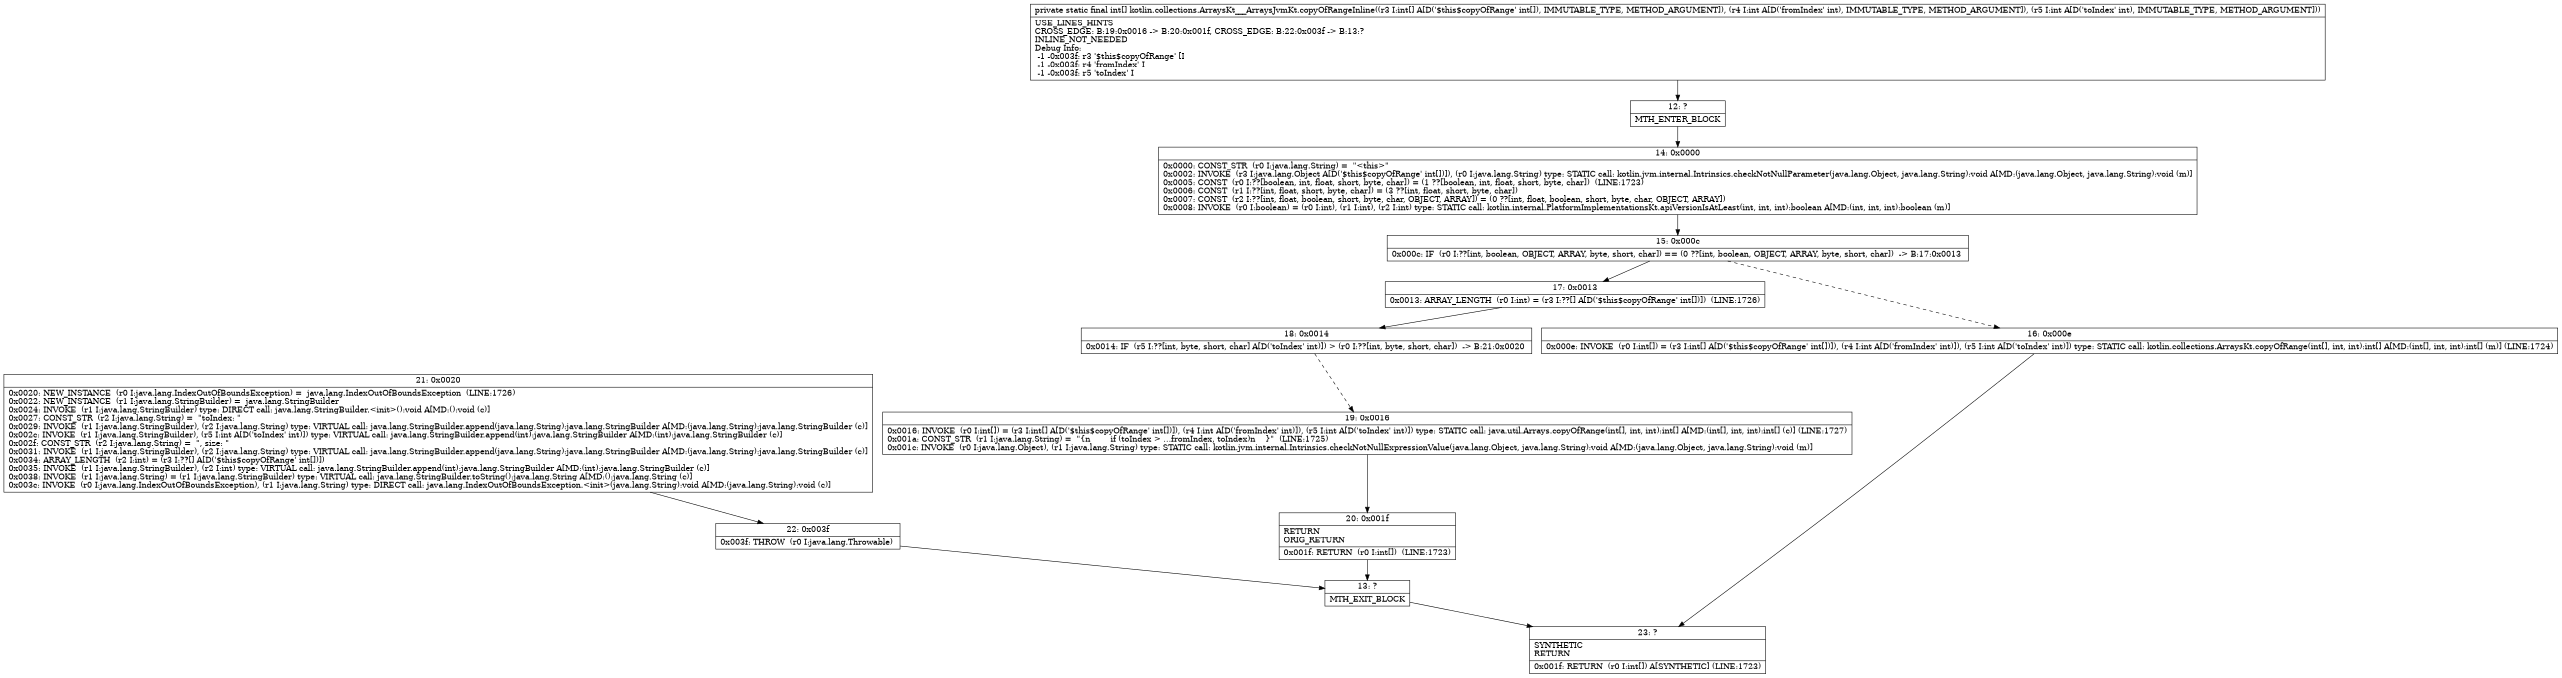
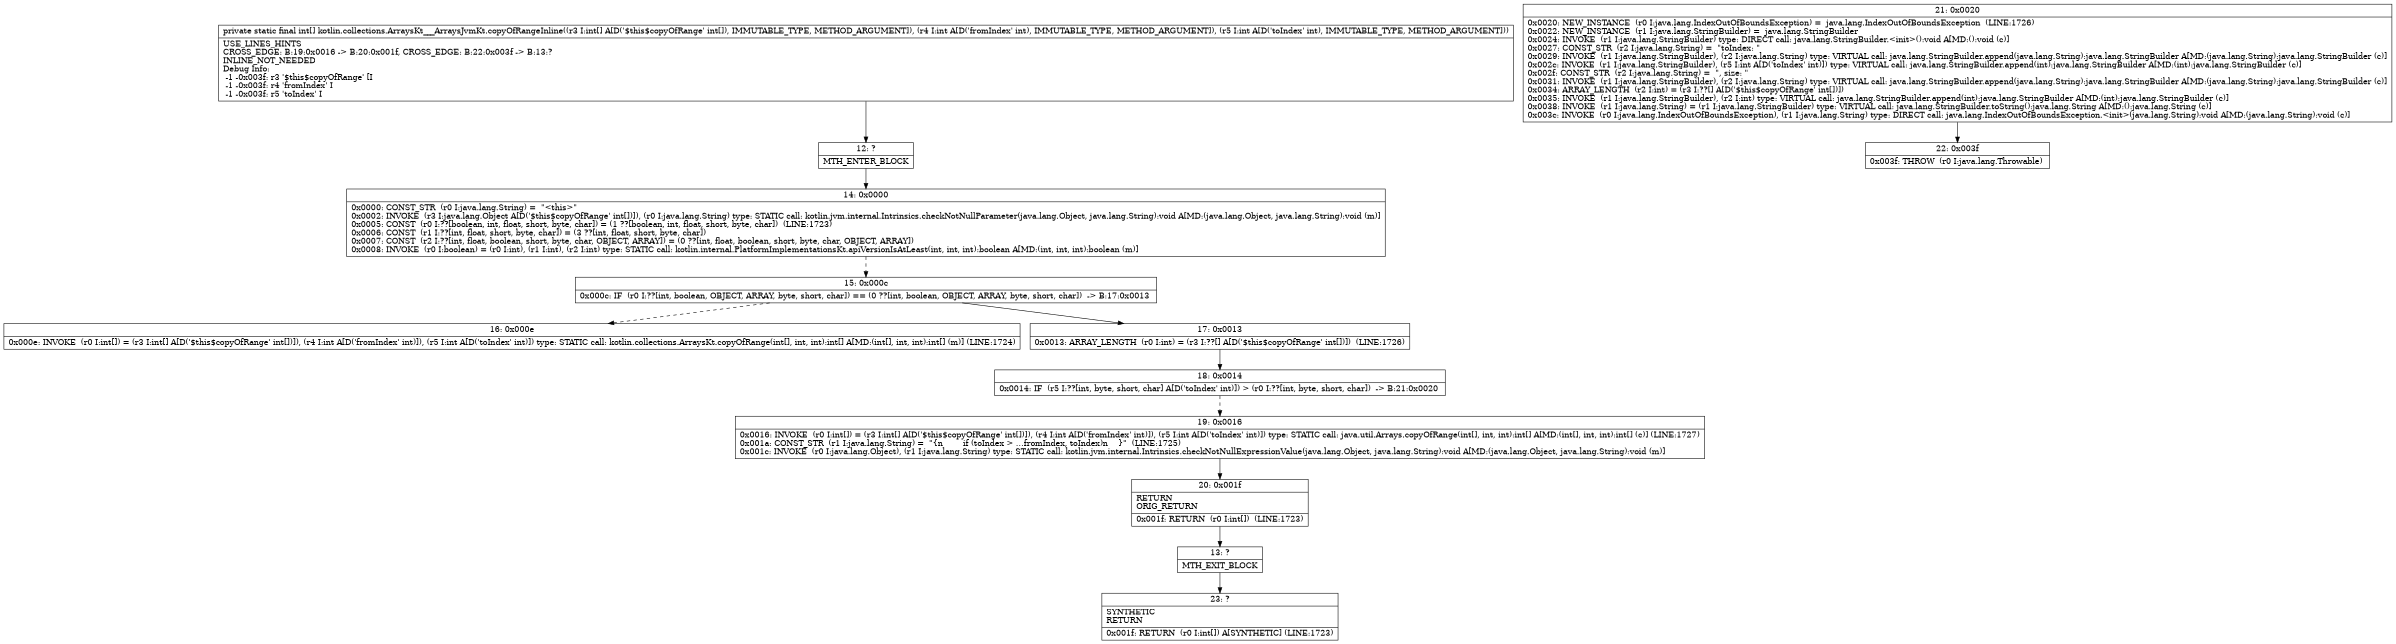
  digraph {
    node [shape=record]
    n1 [label="{12\:\ ?|MTH_ENTER_BLOCK\l}"]
    n2 [label="{14\:\ 0x0000|0x0000: CONST_STR  (r0 I:java.lang.String) =  \"\<this\>\" \l0x0002: INVOKE  (r3 I:java.lang.Object A[D('$this$copyOfRange' int[])]), (r0 I:java.lang.String) type: STATIC call: kotlin.jvm.internal.Intrinsics.checkNotNullParameter(java.lang.Object, java.lang.String):void A[MD:(java.lang.Object, java.lang.String):void (m)]\l0x0005: CONST  (r0 I:??[boolean, int, float, short, byte, char]) = (1 ??[boolean, int, float, short, byte, char])  (LINE:1723)\l0x0006: CONST  (r1 I:??[int, float, short, byte, char]) = (3 ??[int, float, short, byte, char]) \l0x0007: CONST  (r2 I:??[int, float, boolean, short, byte, char, OBJECT, ARRAY]) = (0 ??[int, float, boolean, short, byte, char, OBJECT, ARRAY]) \l0x0008: INVOKE  (r0 I:boolean) = (r0 I:int), (r1 I:int), (r2 I:int) type: STATIC call: kotlin.internal.PlatformImplementationsKt.apiVersionIsAtLeast(int, int, int):boolean A[MD:(int, int, int):boolean (m)]\l}"]
    n3 [label="{15\:\ 0x000c|0x000c: IF  (r0 I:??[int, boolean, OBJECT, ARRAY, byte, short, char]) == (0 ??[int, boolean, OBJECT, ARRAY, byte, short, char])  \-\> B:17:0x0013 \l}"]
    n4 [label="{16\:\ 0x000e|0x000e: INVOKE  (r0 I:int[]) = (r3 I:int[] A[D('$this$copyOfRange' int[])]), (r4 I:int A[D('fromIndex' int)]), (r5 I:int A[D('toIndex' int)]) type: STATIC call: kotlin.collections.ArraysKt.copyOfRange(int[], int, int):int[] A[MD:(int[], int, int):int[] (m)] (LINE:1724)\l}"]
    n5 [label="{17\:\ 0x0013|0x0013: ARRAY_LENGTH  (r0 I:int) = (r3 I:??[] A[D('$this$copyOfRange' int[])])  (LINE:1726)\l}"]
    n6 [label="{23\:\ ?|SYNTHETIC\lRETURN\l|0x001f: RETURN  (r0 I:int[]) A[SYNTHETIC] (LINE:1723)\l}"]
    n7 [label="{18\:\ 0x0014|0x0014: IF  (r5 I:??[int, byte, short, char] A[D('toIndex' int)]) \> (r0 I:??[int, byte, short, char])  \-\> B:21:0x0020 \l}"]
    n8 [label="{13\:\ ?|MTH_EXIT_BLOCK\l}"]
    n9 [label="{19\:\ 0x0016|0x0016: INVOKE  (r0 I:int[]) = (r3 I:int[] A[D('$this$copyOfRange' int[])]), (r4 I:int A[D('fromIndex' int)]), (r5 I:int A[D('toIndex' int)]) type: STATIC call: java.util.Arrays.copyOfRange(int[], int, int):int[] A[MD:(int[], int, int):int[] (c)] (LINE:1727)\l0x001a: CONST_STR  (r1 I:java.lang.String) =  \"\{n        if (toIndex \> …fromIndex, toIndex)n    \}\"  (LINE:1725)\l0x001c: INVOKE  (r0 I:java.lang.Object), (r1 I:java.lang.String) type: STATIC call: kotlin.jvm.internal.Intrinsics.checkNotNullExpressionValue(java.lang.Object, java.lang.String):void A[MD:(java.lang.Object, java.lang.String):void (m)]\l}"]
    n10 [label="{20\:\ 0x001f|RETURN\lORIG_RETURN\l|0x001f: RETURN  (r0 I:int[])  (LINE:1723)\l}"]
    n11 [label="{21\:\ 0x0020|0x0020: NEW_INSTANCE  (r0 I:java.lang.IndexOutOfBoundsException) =  java.lang.IndexOutOfBoundsException  (LINE:1726)\l0x0022: NEW_INSTANCE  (r1 I:java.lang.StringBuilder) =  java.lang.StringBuilder \l0x0024: INVOKE  (r1 I:java.lang.StringBuilder) type: DIRECT call: java.lang.StringBuilder.\<init\>():void A[MD:():void (c)]\l0x0027: CONST_STR  (r2 I:java.lang.String) =  \"toIndex: \" \l0x0029: INVOKE  (r1 I:java.lang.StringBuilder), (r2 I:java.lang.String) type: VIRTUAL call: java.lang.StringBuilder.append(java.lang.String):java.lang.StringBuilder A[MD:(java.lang.String):java.lang.StringBuilder (c)]\l0x002c: INVOKE  (r1 I:java.lang.StringBuilder), (r5 I:int A[D('toIndex' int)]) type: VIRTUAL call: java.lang.StringBuilder.append(int):java.lang.StringBuilder A[MD:(int):java.lang.StringBuilder (c)]\l0x002f: CONST_STR  (r2 I:java.lang.String) =  \", size: \" \l0x0031: INVOKE  (r1 I:java.lang.StringBuilder), (r2 I:java.lang.String) type: VIRTUAL call: java.lang.StringBuilder.append(java.lang.String):java.lang.StringBuilder A[MD:(java.lang.String):java.lang.StringBuilder (c)]\l0x0034: ARRAY_LENGTH  (r2 I:int) = (r3 I:??[] A[D('$this$copyOfRange' int[])]) \l0x0035: INVOKE  (r1 I:java.lang.StringBuilder), (r2 I:int) type: VIRTUAL call: java.lang.StringBuilder.append(int):java.lang.StringBuilder A[MD:(int):java.lang.StringBuilder (c)]\l0x0038: INVOKE  (r1 I:java.lang.String) = (r1 I:java.lang.StringBuilder) type: VIRTUAL call: java.lang.StringBuilder.toString():java.lang.String A[MD:():java.lang.String (c)]\l0x003c: INVOKE  (r0 I:java.lang.IndexOutOfBoundsException), (r1 I:java.lang.String) type: DIRECT call: java.lang.IndexOutOfBoundsException.\<init\>(java.lang.String):void A[MD:(java.lang.String):void (c)]\l}"]
    n12 [label="{22\:\ 0x003f|0x003f: THROW  (r0 I:java.lang.Throwable) \l}"]
    n13 [label="{private static final int[] kotlin.collections.ArraysKt___ArraysJvmKt.copyOfRangeInline((r3 I:int[] A[D('$this$copyOfRange' int[]), IMMUTABLE_TYPE, METHOD_ARGUMENT]), (r4 I:int A[D('fromIndex' int), IMMUTABLE_TYPE, METHOD_ARGUMENT]), (r5 I:int A[D('toIndex' int), IMMUTABLE_TYPE, METHOD_ARGUMENT]))  | USE_LINES_HINTS\lCROSS_EDGE: B:19:0x0016 \-\> B:20:0x001f, CROSS_EDGE: B:22:0x003f \-\> B:13:?\lINLINE_NOT_NEEDED\lDebug Info:\l  \-1 \-0x003f: r3 '$this$copyOfRange' [I\l  \-1 \-0x003f: r4 'fromIndex' I\l  \-1 \-0x003f: r5 'toIndex' I\l}"]
    n1 -> n2
-   n2 -> n3
+   n2 -> n3 [style=dashed]
    n3 -> n4 [style=dashed]
    n3 -> n5
-   n4 -> n6
    n5 -> n7
    n7 -> n9 [style=dashed]
    n8 -> n6
    n9 -> n10
    n10 -> n8
    n11 -> n12
-   n12 -> n8
    n13 -> n1
  }
